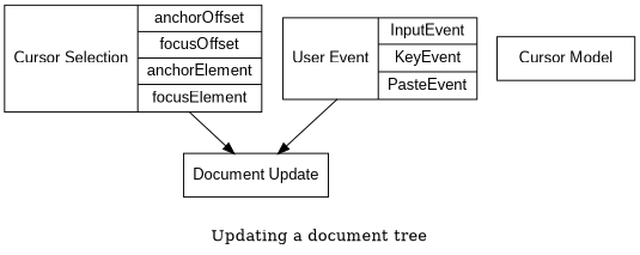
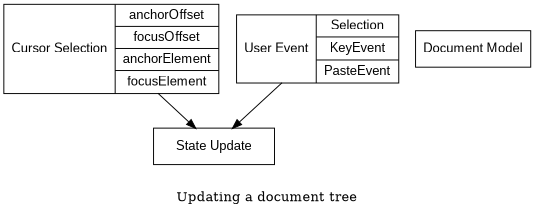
  digraph {
    label="Updating a document tree"
    node [fontname=Arial shape=record]
    n1 [label="Cursor Selection|{anchorOffset|focusOffset|anchorElement|focusElement}"]
-   n2 [label="Document Update"]
-   n3 [label="User Event|{InputEvent|KeyEvent|PasteEvent}"]
-   n4 [label="Cursor Model"]
+   n2 [label="State Update"]
+   n3 [label="User Event|{Selection|KeyEvent|PasteEvent}"]
+   n4 [label="Document Model"]
    n1 -> n2
    n3 -> n2
  }
